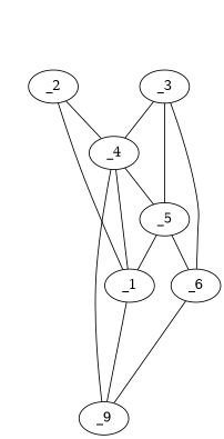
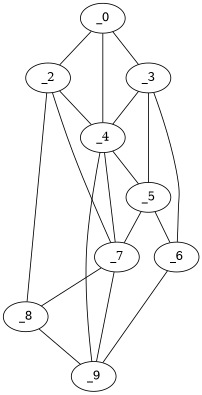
  graph {
    edge [valence=1]
+   _0 [x=7 y=59]
    _2 [x=28 y=89]
    _3 [x=32 y=45]
    _4 [x=34 y=58]
-   _7 [x=113 y=78 label=_1]
+   _7 [x=113 y=78]
+   _8 [x=115 y=93]
    _6 [x=111 y=24]
    _5 [x=110 y=35]
    _9 [x=119 y=56]
+   _0 -- _2
+   _0 -- _3 [valence=2]
+   _0 -- _4 [valence=2]
    _2 -- _4 [valence=2]
    _2 -- _7 [valence=2]
+   _2 -- _8
    _3 -- _4
    _3 -- _6 [valence=2]
    _3 -- _5 [valence=2]
    _4 -- _7
    _4 -- _5
    _4 -- _9 [valence=2]
+   _7 -- _8
    _7 -- _9
+   _8 -- _9
    _6 -- _9
    _5 -- _7 [valence=2]
    _5 -- _6 [valence=2]
  }
